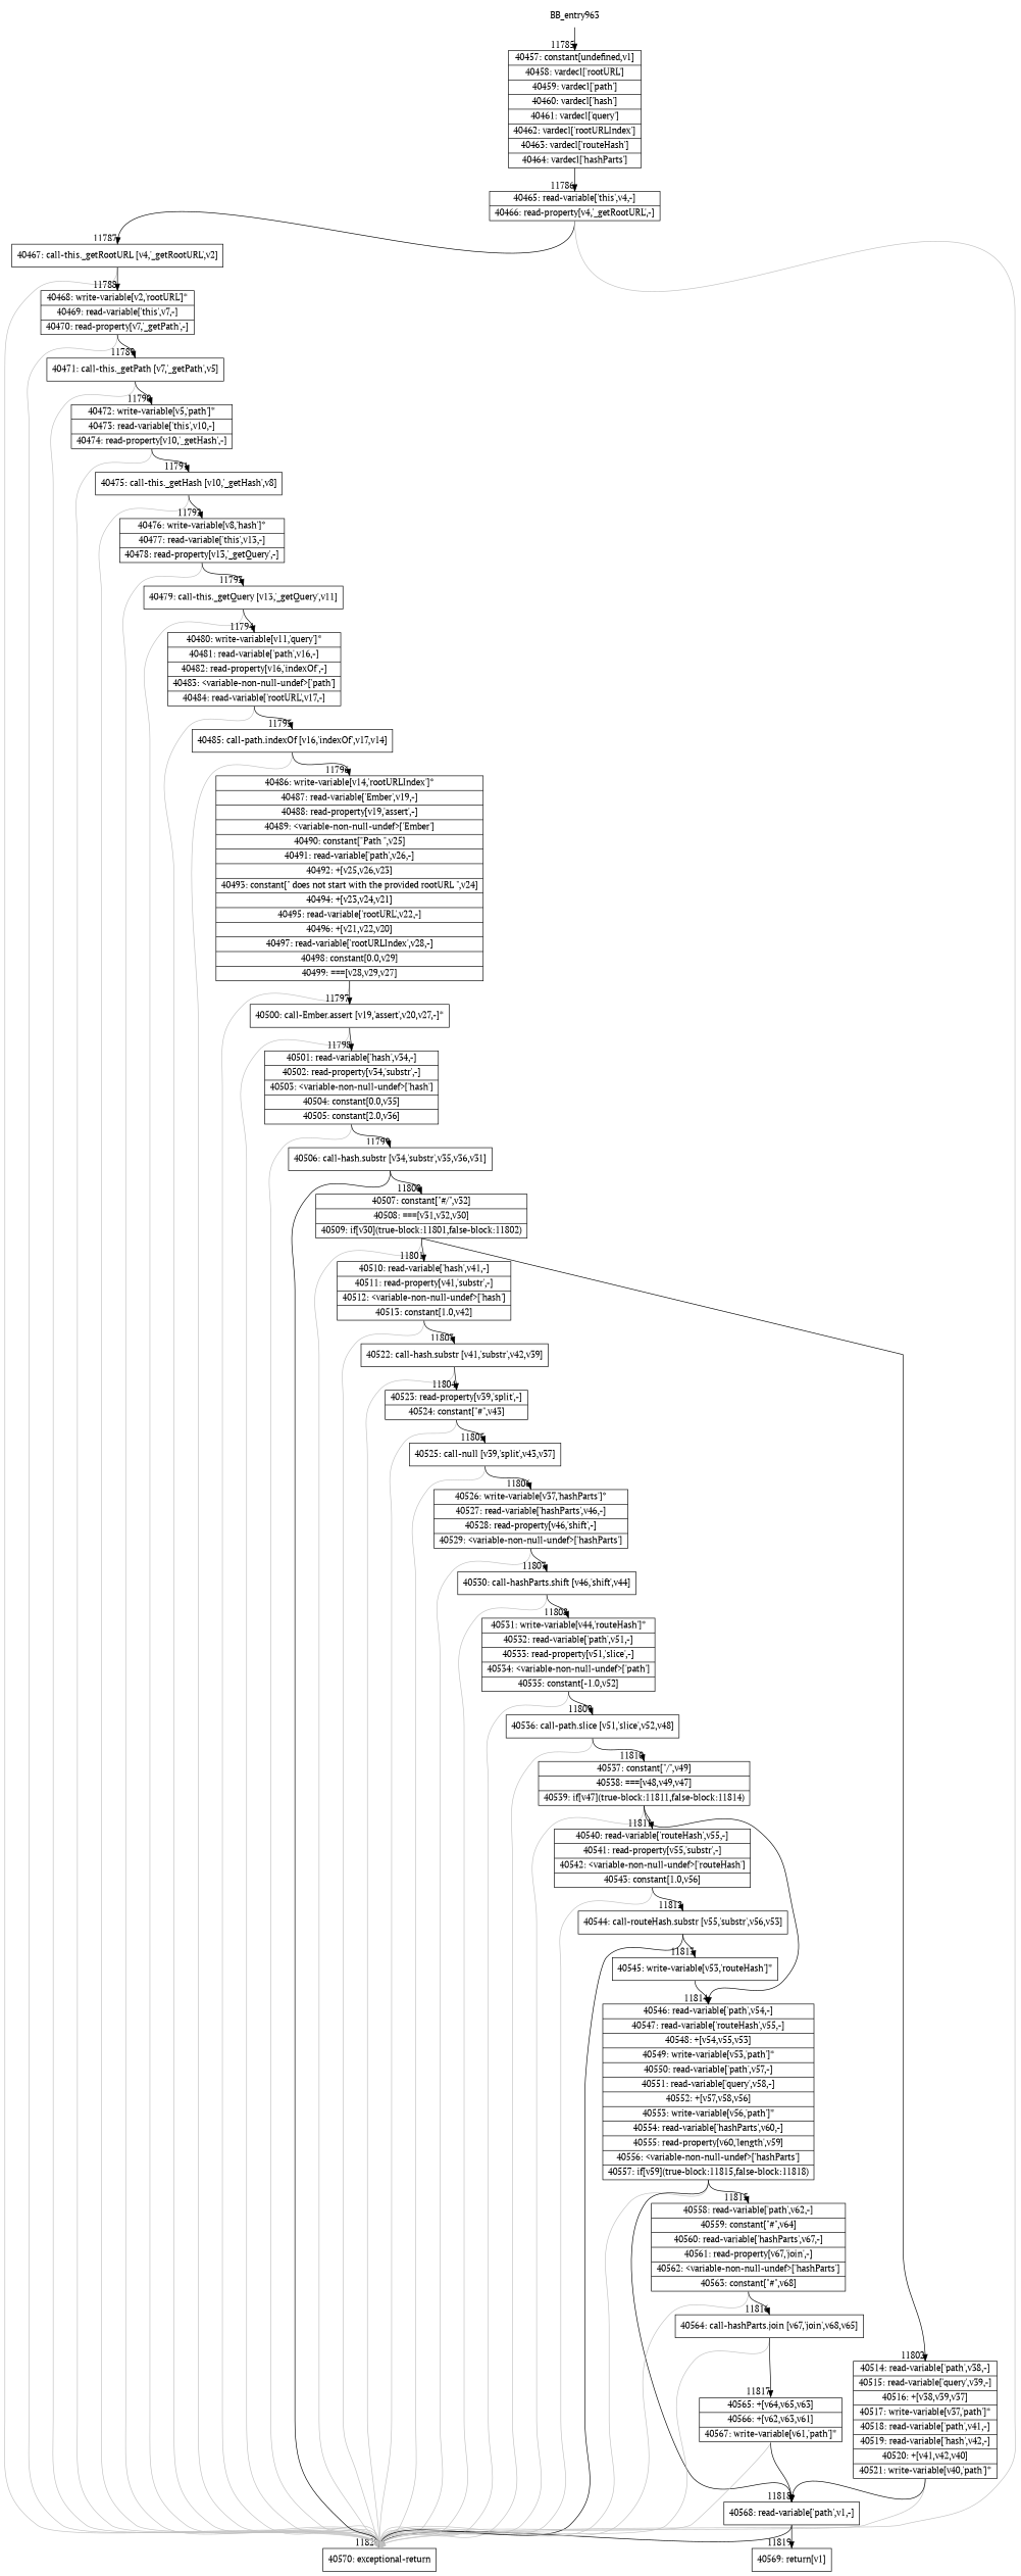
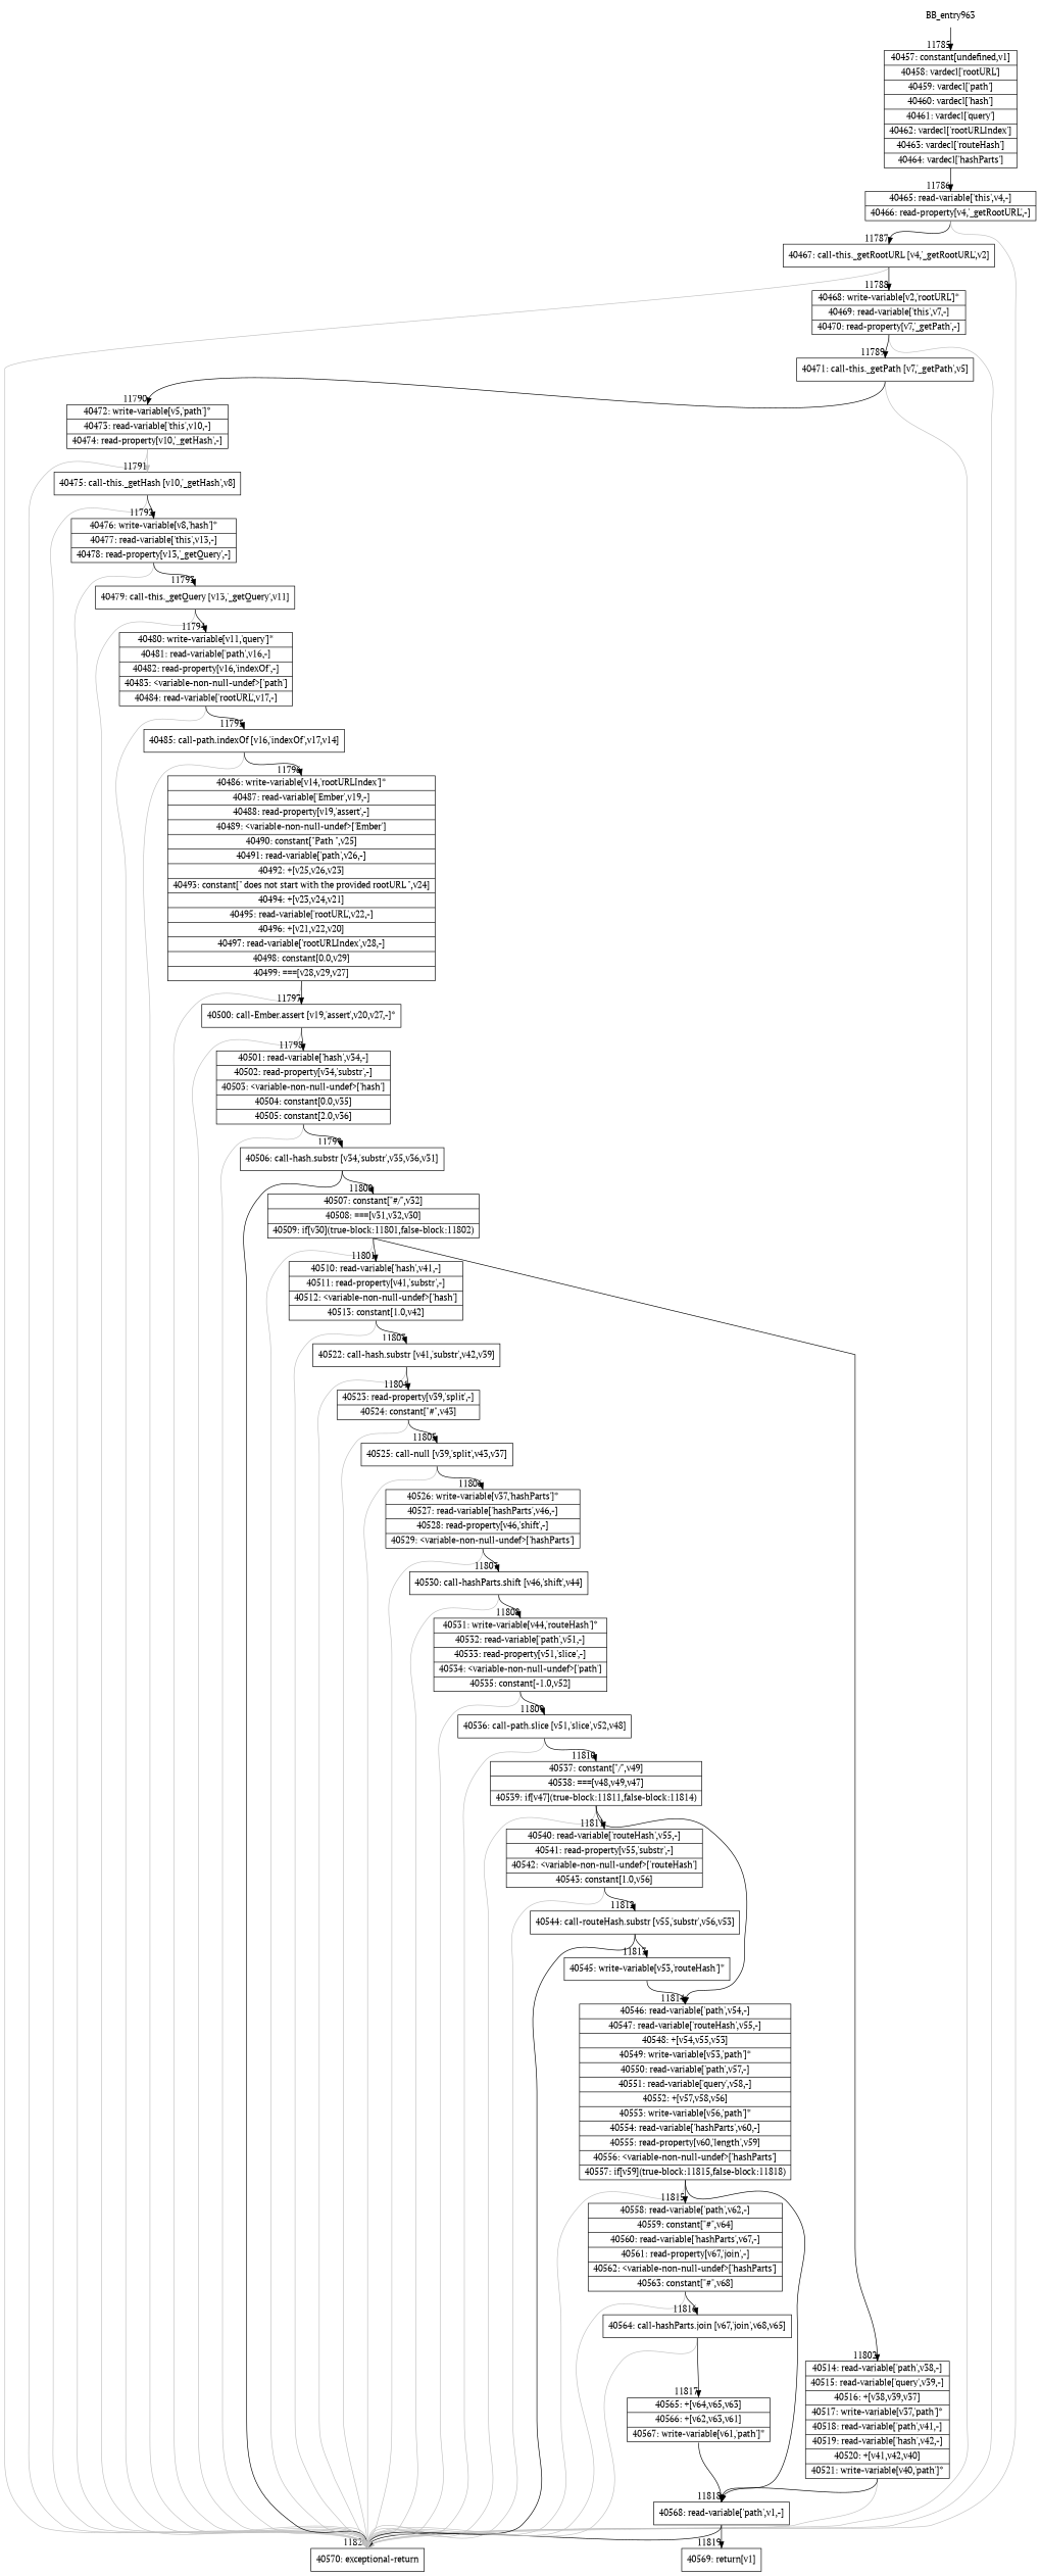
  digraph {
    fontname="PT Serif"
    rankdir=TD
    node [fontname="PT Serif" shape=record]
    edge [fontname="PT Serif" headport=n tailport=s]
    n1 [label=BB_entry963 shape=none]
    n2 [label="{40457: constant[undefined,v1]|40458: vardecl['rootURL']|40459: vardecl['path']|40460: vardecl['hash']|40461: vardecl['query']|40462: vardecl['rootURLIndex']|40463: vardecl['routeHash']|40464: vardecl['hashParts']}"]
    n3 [label="{40465: read-variable['this',v4,-]|40466: read-property[v4,'_getRootURL',-]}"]
    n4 [label="{40467: call-this._getRootURL [v4,'_getRootURL',v2]}"]
    n5 [label="{40570: exceptional-return}"]
    n6 [label="{40468: write-variable[v2,'rootURL']*|40469: read-variable['this',v7,-]|40470: read-property[v7,'_getPath',-]}"]
    n7 [label="{40471: call-this._getPath [v7,'_getPath',v5]}"]
    n8 [label="{40472: write-variable[v5,'path']*|40473: read-variable['this',v10,-]|40474: read-property[v10,'_getHash',-]}"]
    n9 [label="{40475: call-this._getHash [v10,'_getHash',v8]}"]
    n10 [label="{40476: write-variable[v8,'hash']*|40477: read-variable['this',v13,-]|40478: read-property[v13,'_getQuery',-]}"]
    n11 [label="{40479: call-this._getQuery [v13,'_getQuery',v11]}"]
    n12 [label="{40480: write-variable[v11,'query']*|40481: read-variable['path',v16,-]|40482: read-property[v16,'indexOf',-]|40483: \<variable-non-null-undef\>['path']|40484: read-variable['rootURL',v17,-]}"]
    n13 [label="{40485: call-path.indexOf [v16,'indexOf',v17,v14]}"]
    n14 [label="{40486: write-variable[v14,'rootURLIndex']*|40487: read-variable['Ember',v19,-]|40488: read-property[v19,'assert',-]|40489: \<variable-non-null-undef\>['Ember']|40490: constant[\"Path \",v25]|40491: read-variable['path',v26,-]|40492: +[v25,v26,v23]|40493: constant[\" does not start with the provided rootURL \",v24]|40494: +[v23,v24,v21]|40495: read-variable['rootURL',v22,-]|40496: +[v21,v22,v20]|40497: read-variable['rootURLIndex',v28,-]|40498: constant[0.0,v29]|40499: ===[v28,v29,v27]}"]
    n15 [label="{40500: call-Ember.assert [v19,'assert',v20,v27,-]*}"]
    n16 [label="{40501: read-variable['hash',v34,-]|40502: read-property[v34,'substr',-]|40503: \<variable-non-null-undef\>['hash']|40504: constant[0.0,v35]|40505: constant[2.0,v36]}"]
    n17 [label="{40506: call-hash.substr [v34,'substr',v35,v36,v31]}"]
    n18 [label="{40507: constant[\"#/\",v32]|40508: ===[v31,v32,v30]|40509: if[v30](true-block:11801,false-block:11802)}"]
    n19 [label="{40510: read-variable['hash',v41,-]|40511: read-property[v41,'substr',-]|40512: \<variable-non-null-undef\>['hash']|40513: constant[1.0,v42]}"]
    n20 [label="{40514: read-variable['path',v38,-]|40515: read-variable['query',v39,-]|40516: +[v38,v39,v37]|40517: write-variable[v37,'path']*|40518: read-variable['path',v41,-]|40519: read-variable['hash',v42,-]|40520: +[v41,v42,v40]|40521: write-variable[v40,'path']*}"]
    n21 [label="{40522: call-hash.substr [v41,'substr',v42,v39]}"]
    n22 [label="{40568: read-variable['path',v1,-]}"]
    n23 [label="{40523: read-property[v39,'split',-]|40524: constant[\"#\",v43]}"]
    n24 [label="{40569: return[v1]}"]
    n25 [label="{40525: call-null [v39,'split',v43,v37]}"]
    n26 [label="{40526: write-variable[v37,'hashParts']*|40527: read-variable['hashParts',v46,-]|40528: read-property[v46,'shift',-]|40529: \<variable-non-null-undef\>['hashParts']}"]
    n27 [label="{40530: call-hashParts.shift [v46,'shift',v44]}"]
    n28 [label="{40531: write-variable[v44,'routeHash']*|40532: read-variable['path',v51,-]|40533: read-property[v51,'slice',-]|40534: \<variable-non-null-undef\>['path']|40535: constant[-1.0,v52]}"]
    n29 [label="{40536: call-path.slice [v51,'slice',v52,v48]}"]
    n30 [label="{40537: constant[\"/\",v49]|40538: ===[v48,v49,v47]|40539: if[v47](true-block:11811,false-block:11814)}"]
    n31 [label="{40540: read-variable['routeHash',v55,-]|40541: read-property[v55,'substr',-]|40542: \<variable-non-null-undef\>['routeHash']|40543: constant[1.0,v56]}"]
    n32 [label="{40546: read-variable['path',v54,-]|40547: read-variable['routeHash',v55,-]|40548: +[v54,v55,v53]|40549: write-variable[v53,'path']*|40550: read-variable['path',v57,-]|40551: read-variable['query',v58,-]|40552: +[v57,v58,v56]|40553: write-variable[v56,'path']*|40554: read-variable['hashParts',v60,-]|40555: read-property[v60,'length',v59]|40556: \<variable-non-null-undef\>['hashParts']|40557: if[v59](true-block:11815,false-block:11818)}"]
    n33 [label="{40544: call-routeHash.substr [v55,'substr',v56,v53]}"]
    n34 [label="{40558: read-variable['path',v62,-]|40559: constant[\"#\",v64]|40560: read-variable['hashParts',v67,-]|40561: read-property[v67,'join',-]|40562: \<variable-non-null-undef\>['hashParts']|40563: constant[\"#\",v68]}"]
    n35 [label="{40545: write-variable[v53,'routeHash']*}"]
    n36 [label="{40564: call-hashParts.join [v67,'join',v68,v65]}"]
    n37 [label="{40565: +[v64,v65,v63]|40566: +[v62,v63,v61]|40567: write-variable[v61,'path']*}"]
    n1 -> n2 [headlabel="    11785"]
    n2 -> n3 [headlabel="      11786"]
    n3 -> n4 [headlabel="      11787"]
    n3 -> n5 [color=gray headlabel="      11820"]
    n4 -> n5 [color=gray]
    n4 -> n6 [headlabel="      11788"]
    n6 -> n5 [color=gray]
    n6 -> n7 [headlabel="      11789"]
    n7 -> n5 [color=gray]
    n7 -> n8 [headlabel="      11790"]
    n8 -> n5 [color=gray]
-   n8 -> n9 [headlabel="      11791"]
+   n8 -> n9 [headlabel="      11791" color=gray]
    n9 -> n5 [color=gray]
    n9 -> n10 [headlabel="      11792"]
    n10 -> n5 [color=gray]
    n10 -> n11 [headlabel="      11793"]
    n11 -> n5 [color=gray]
    n11 -> n12 [headlabel="      11794"]
    n12 -> n5 [color=gray]
    n12 -> n13 [headlabel="      11795"]
    n13 -> n5 [color=gray]
    n13 -> n14 [headlabel="      11796"]
    n14 -> n5 [color=gray]
    n14 -> n15 [headlabel="      11797"]
    n15 -> n5 [color=gray]
    n15 -> n16 [headlabel="      11798"]
    n16 -> n5 [color=gray]
    n16 -> n17 [headlabel="      11799"]
    n17 -> n5 [color=black]
    n17 -> n18 [headlabel="      11800"]
    n18 -> n5 [color=gray]
    n18 -> n19 [headlabel="      11801"]
    n18 -> n20 [headlabel="      11802"]
    n19 -> n5 [color=gray]
    n19 -> n21 [headlabel="      11803"]
    n20 -> n5 [color=gray]
    n20 -> n22 [headlabel="      11818"]
    n21 -> n5 [color=gray]
    n21 -> n23 [headlabel="      11804"]
    n22 -> n5 [color=black]
    n22 -> n24 [headlabel="      11819"]
    n23 -> n5 [color=gray]
    n23 -> n25 [headlabel="      11805"]
    n25 -> n5 [color=gray]
    n25 -> n26 [headlabel="      11806"]
    n26 -> n5 [color=gray]
    n26 -> n27 [headlabel="      11807"]
    n27 -> n5 [color=gray]
    n27 -> n28 [headlabel="      11808"]
    n28 -> n5 [color=gray]
    n28 -> n29 [headlabel="      11809"]
    n29 -> n5 [color=gray]
    n29 -> n30 [headlabel="      11810"]
    n30 -> n5 [color=gray]
    n30 -> n31 [headlabel="      11811"]
    n30 -> n32 [headlabel="      11814"]
    n31 -> n5 [color=gray]
    n31 -> n33 [headlabel="      11812"]
    n32 -> n5 [color=gray]
    n32 -> n22
    n32 -> n34 [headlabel="      11815"]
    n33 -> n5 [color=black]
    n33 -> n35 [headlabel="      11813"]
    n34 -> n5 [color=gray]
    n34 -> n36 [headlabel="      11816"]
    n35 -> n32
    n36 -> n5 [color=gray]
    n36 -> n37 [headlabel="      11817"]
-   n37 -> n5 [color=gray]
    n37 -> n22
  }
